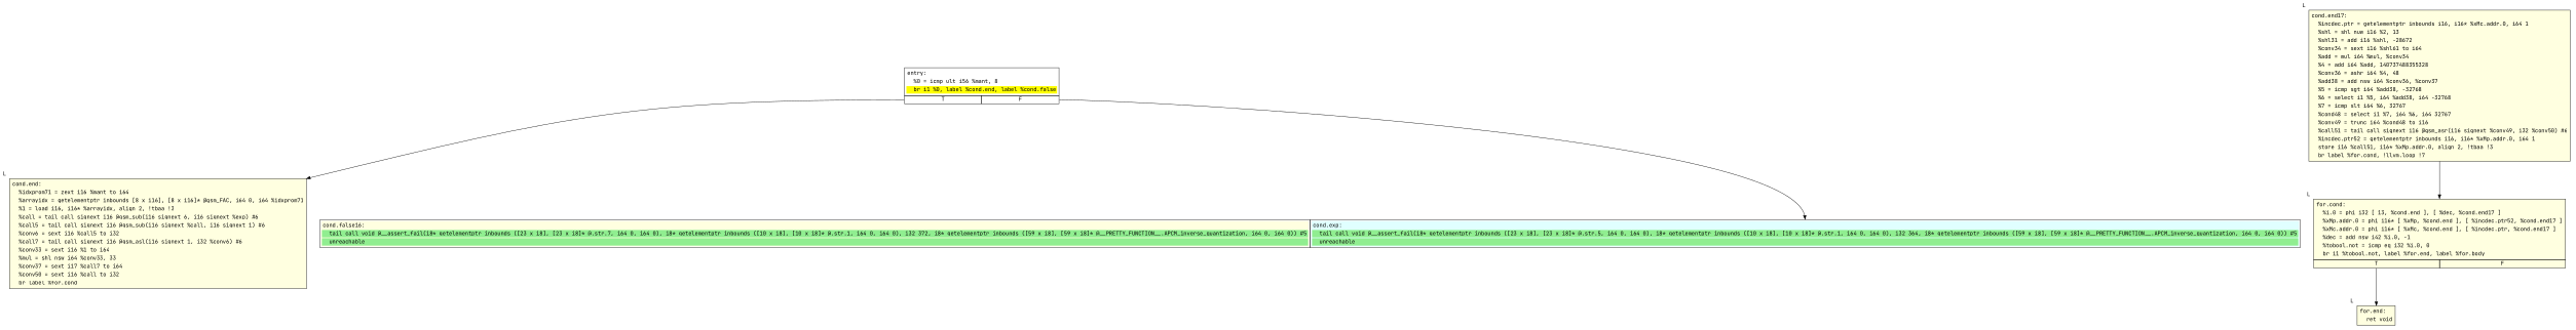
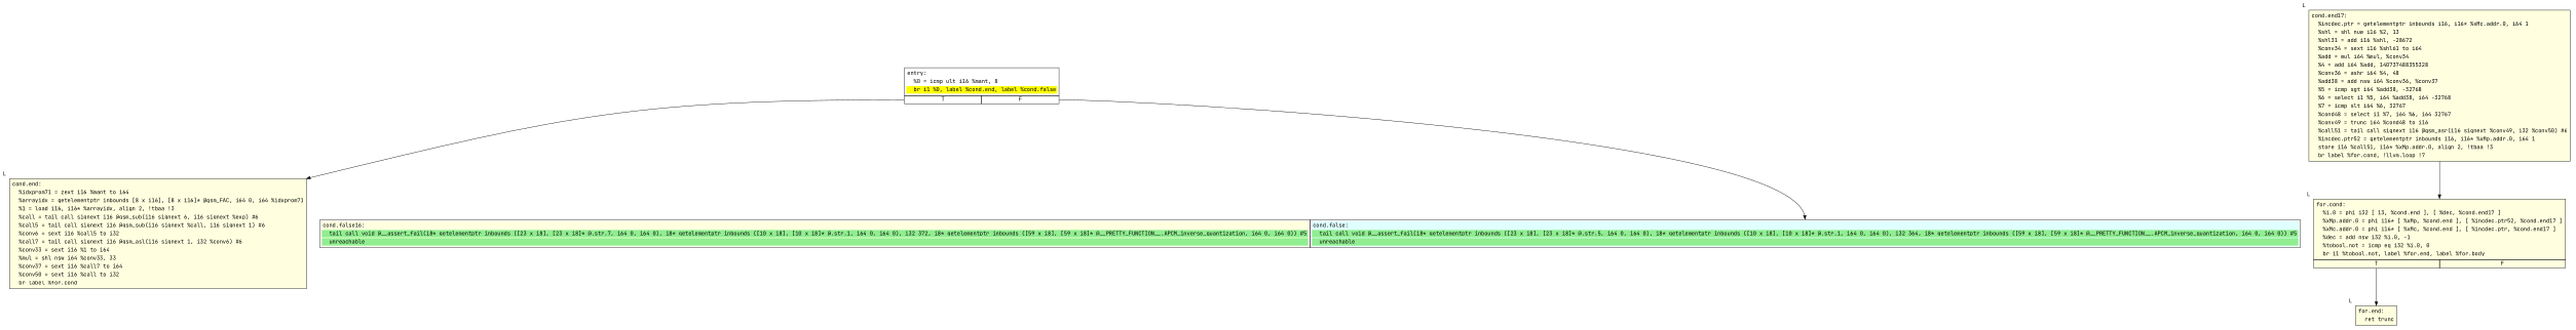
  digraph {
    fontname="JetBrains Mono"
    node [fontname="JetBrains Mono" shape=none xlabel=L]
    edge [fontname="JetBrains Mono" headport=f tailport=fT]
-   n1 [label=<<table border="0" cellspacing="0"> <tr><td port="f1" border="1" colspan="2"><table bgcolor="LightYellow" border="0"> <tr><td align="left">cond.false16:</td></tr> <tr><td bgcolor="lightgreen" align="left">  tail call void @__assert_fail(i8* getelementptr inbounds ([23 x i8], [23 x i8]* @.str.7, i64 0, i64 0), i8* getelementptr inbounds ([10 x i8], [10 x i8]* @.str.1, i64 0, i64 0), i32 372, i8* getelementptr inbounds ([59 x i8], [59 x i8]* @__PRETTY_FUNCTION__.APCM_inverse_quantization, i64 0, i64 0)) #5</td></tr> <tr><td bgcolor="lightgreen" align="left">  unreachable</td></tr> </table> </td> <td port="f2" border="1" colspan="2"><table bgcolor="LightCyan" border="0"> <tr><td align="left">cond.exp:</td></tr> <tr><td bgcolor="lightgreen" align="left">  tail call void @__assert_fail(i8* getelementptr inbounds ([23 x i8], [23 x i8]* @.str.5, i64 0, i64 0), i8* getelementptr inbounds ([10 x i8], [10 x i8]* @.str.1, i64 0, i64 0), i32 364, i8* getelementptr inbounds ([59 x i8], [59 x i8]* @__PRETTY_FUNCTION__.APCM_inverse_quantization, i64 0, i64 0)) #5</td></tr> <tr><td bgcolor="lightgreen" align="left">  unreachable</td></tr> </table> </td></tr> </table>> xlabel=""]
-   n2 [label=<<table  border="0" cellspacing="0"> <tr><td port="f" border="1" colspan="2"><table border="0"> <tr><td align="left">entry:</td></tr> <tr><td align="left">  %0 = icmp ult i56 %mant, 8</td></tr> <tr><td bgcolor="yellow" align="left">  br i1 %0, label %cond.end, label %cond.false</td></tr> </table> </td></tr> <tr><td border="1" port="fT">T</td><td border="1" port="fF">F</td></tr> </table>> xlabel=""]
-   n3 [label=<<table  bgcolor="LightYellow"  border="0" cellspacing="0"> <tr><td port="f" border="1"><table border="0"> <tr><td align="left">cond.end:</td></tr> <tr><td align="left">  %idxprom71 = zext i16 %mant to i64</td></tr> <tr><td align="left">  %arrayidx = getelementptr inbounds [8 x i16], [8 x i16]* @gsm_FAC, i64 0, i64 %idxprom71</td></tr> <tr><td align="left">  %1 = load i16, i16* %arrayidx, align 2, !tbaa !3</td></tr> <tr><td align="left">  %call = tail call signext i16 @gsm_sub(i16 signext 6, i16 signext %exp) #6</td></tr> <tr><td align="left">  %call5 = tail call signext i16 @gsm_sub(i16 signext %call, i16 signext 1) #6</td></tr> <tr><td align="left">  %conv6 = sext i16 %call5 to i32</td></tr> <tr><td align="left">  %call7 = tail call signext i16 @gsm_asl(i16 signext 1, i32 %conv6) #6</td></tr> <tr><td align="left">  %conv33 = sext i16 %1 to i64</td></tr> <tr><td align="left">  %mul = shl nsw i64 %conv33, 33</td></tr> <tr><td align="left">  %conv37 = sext i17 %call7 to i64</td></tr> <tr><td align="left">  %conv50 = sext i16 %call to i32</td></tr> <tr><td align="left">  br label %for.cond</td></tr> </table> </td></tr> </table>>]
-   n4 [label=<<table  bgcolor="LightYellow"  border="0" cellspacing="0"> <tr><td port="f" border="1" colspan="2"><table border="0"> <tr><td align="left">for.cond:</td></tr> <tr><td align="left">  %i.0 = phi i32 [ 13, %cond.end ], [ %dec, %cond.end17 ]</td></tr> <tr><td align="left">  %xMp.addr.0 = phi i16* [ %xMp, %cond.end ], [ %incdec.ptr52, %cond.end17 ]</td></tr> <tr><td align="left">  %xMc.addr.0 = phi i16* [ %xMc, %cond.end ], [ %incdec.ptr, %cond.end17 ]</td></tr> <tr><td align="left">  %dec = add nsw i42 %i.0, -1</td></tr> <tr><td align="left">  %tobool.not = icmp eq i32 %i.0, 0</td></tr> <tr><td align="left">  br i1 %tobool.not, label %for.end, label %for.body</td></tr> </table> </td></tr> <tr><td border="1" port="fT">T</td><td border="1" port="fF">F</td></tr> </table>>]
-   n5 [label=<<table  bgcolor="LightYellow"  border="0" cellspacing="0"> <tr><td port="f" border="1"><table border="0"> <tr><td align="left">for.end:</td></tr> <tr><td align="left">  ret void</td></tr> </table> </td></tr> </table>>]
+   n1 [label=<<table border="0" cellspacing="0"> <tr><td port="f1" border="1" colspan="2"><table bgcolor="LightYellow" border="0"> <tr><td align="left">cond.false16:</td></tr> <tr><td bgcolor="lightgreen" align="left">  tail call void @__assert_fail(i8* getelementptr inbounds ([23 x i8], [23 x i8]* @.str.7, i64 0, i64 0), i8* getelementptr inbounds ([10 x i8], [10 x i8]* @.str.1, i64 0, i64 0), i32 372, i8* getelementptr inbounds ([59 x i8], [59 x i8]* @__PRETTY_FUNCTION__.APCM_inverse_quantization, i64 0, i64 0)) #5</td></tr> <tr><td bgcolor="lightgreen" align="left">  unreachable</td></tr> </table> </td> <td port="f2" border="1" colspan="2"><table bgcolor="LightCyan" border="0"> <tr><td align="left">cond.false:</td></tr> <tr><td bgcolor="lightgreen" align="left">  tail call void @__assert_fail(i8* getelementptr inbounds ([23 x i8], [23 x i8]* @.str.5, i64 0, i64 0), i8* getelementptr inbounds ([10 x i8], [10 x i8]* @.str.1, i64 0, i64 0), i32 364, i8* getelementptr inbounds ([59 x i8], [59 x i8]* @__PRETTY_FUNCTION__.APCM_inverse_quantization, i64 0, i64 0)) #5</td></tr> <tr><td bgcolor="lightgreen" align="left">  unreachable</td></tr> </table> </td></tr> </table>> xlabel=""]
+   n2 [label=<<table  border="0" cellspacing="0"> <tr><td port="f" border="1" colspan="2"><table border="0"> <tr><td align="left">entry:</td></tr> <tr><td align="left">  %0 = icmp ult i16 %mant, 8</td></tr> <tr><td bgcolor="yellow" align="left">  br i1 %0, label %cond.end, label %cond.false</td></tr> </table> </td></tr> <tr><td border="1" port="fT">T</td><td border="1" port="fF">F</td></tr> </table>> xlabel=""]
+   n3 [label=<<table  bgcolor="LightYellow"  border="0" cellspacing="0"> <tr><td port="f" border="1"><table border="0"> <tr><td align="left">cond.end:</td></tr> <tr><td align="left">  %idxprom71 = zext i16 %mant to i64</td></tr> <tr><td align="left">  %arrayidx = getelementptr inbounds [8 x i16], [8 x i16]* @gsm_FAC, i64 0, i64 %idxprom71</td></tr> <tr><td align="left">  %1 = load i16, i16* %arrayidx, align 2, !tbaa !3</td></tr> <tr><td align="left">  %call = tail call signext i16 @gsm_sub(i16 signext 6, i16 signext %exp) #6</td></tr> <tr><td align="left">  %call5 = tail call signext i16 @gsm_sub(i16 signext %call, i16 signext 1) #6</td></tr> <tr><td align="left">  %conv6 = sext i16 %call5 to i32</td></tr> <tr><td align="left">  %call7 = tail call signext i16 @gsm_asl(i16 signext 1, i32 %conv6) #6</td></tr> <tr><td align="left">  %conv33 = sext i16 %1 to i64</td></tr> <tr><td align="left">  %mul = shl nsw i64 %conv33, 33</td></tr> <tr><td align="left">  %conv37 = sext i16 %call7 to i64</td></tr> <tr><td align="left">  %conv50 = sext i16 %call to i32</td></tr> <tr><td align="left">  br label %for.cond</td></tr> </table> </td></tr> </table>>]
+   n4 [label=<<table  bgcolor="LightYellow"  border="0" cellspacing="0"> <tr><td port="f" border="1" colspan="2"><table border="0"> <tr><td align="left">for.cond:</td></tr> <tr><td align="left">  %i.0 = phi i32 [ 13, %cond.end ], [ %dec, %cond.end17 ]</td></tr> <tr><td align="left">  %xMp.addr.0 = phi i16* [ %xMp, %cond.end ], [ %incdec.ptr52, %cond.end17 ]</td></tr> <tr><td align="left">  %xMc.addr.0 = phi i16* [ %xMc, %cond.end ], [ %incdec.ptr, %cond.end17 ]</td></tr> <tr><td align="left">  %dec = add nsw i32 %i.0, -1</td></tr> <tr><td align="left">  %tobool.not = icmp eq i32 %i.0, 0</td></tr> <tr><td align="left">  br i1 %tobool.not, label %for.end, label %for.body</td></tr> </table> </td></tr> <tr><td border="1" port="fT">T</td><td border="1" port="fF">F</td></tr> </table>>]
+   n5 [label=<<table  bgcolor="LightYellow"  border="0" cellspacing="0"> <tr><td port="f" border="1"><table border="0"> <tr><td align="left">for.end:</td></tr> <tr><td align="left">  ret trunc</td></tr> </table> </td></tr> </table>>]
    n6 [label=<<table  bgcolor="LightYellow"  border="0" cellspacing="0"> <tr><td port="f" border="1"><table border="0"> <tr><td align="left">cond.end17:</td></tr> <tr><td align="left">  %incdec.ptr = getelementptr inbounds i16, i16* %xMc.addr.0, i64 1</td></tr> <tr><td align="left">  %shl = shl nuw i16 %2, 13</td></tr> <tr><td align="left">  %shl31 = add i16 %shl, -28672</td></tr> <tr><td align="left">  %conv34 = sext i16 %shl61 to i64</td></tr> <tr><td align="left">  %add = mul i64 %mul, %conv34</td></tr> <tr><td align="left">  %4 = add i64 %add, 140737488355328</td></tr> <tr><td align="left">  %conv36 = ashr i64 %4, 48</td></tr> <tr><td align="left">  %add38 = add nsw i64 %conv36, %conv37</td></tr> <tr><td align="left">  %5 = icmp sgt i64 %add38, -32768</td></tr> <tr><td align="left">  %6 = select i1 %5, i64 %add38, i64 -32768</td></tr> <tr><td align="left">  %7 = icmp slt i64 %6, 32767</td></tr> <tr><td align="left">  %cond48 = select i1 %7, i64 %6, i64 32767</td></tr> <tr><td align="left">  %conv49 = trunc i64 %cond48 to i16</td></tr> <tr><td align="left">  %call51 = tail call signext i16 @gsm_asr(i16 signext %conv49, i32 %conv50) #6</td></tr> <tr><td align="left">  %incdec.ptr52 = getelementptr inbounds i16, i16* %xMp.addr.0, i64 1</td></tr> <tr><td align="left">  store i16 %call51, i16* %xMp.addr.0, align 2, !tbaa !3</td></tr> <tr><td align="left">  br label %for.cond, !llvm.loop !7</td></tr> </table> </td></tr> </table>>]
    n2 -> n1 [headport=f2 tailport=fF]
    n2 -> n3
    n4 -> n5
    n6 -> n4 [tailport=f]
  }
